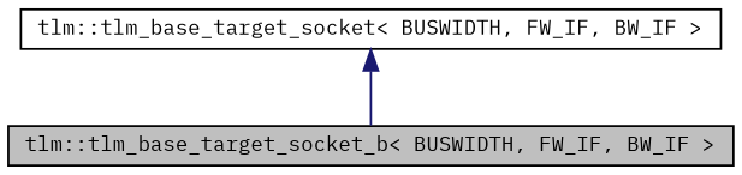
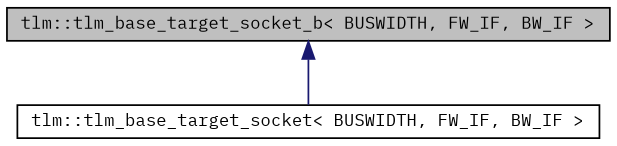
  digraph {
    fontname="IBM Plex Mono"
    node [color=black fontname="IBM Plex Mono" fontsize=10 shape=record style=filled]
    n1 [fillcolor=grey75 fontcolor=black height=0.2 label="tlm::tlm_base_target_socket_b\< BUSWIDTH, FW_IF, BW_IF \>" width=0.4]
    n2 [fillcolor=white height=0.2 label="tlm::tlm_base_target_socket\< BUSWIDTH, FW_IF, BW_IF \>" width=0.4]
-   n2 -> n1 [color=midnightblue dir=back fontname="IBM Plex Mono" fontsize=10 labelfontname=FreeSans labelfontsize=10 style=solid]
+   n1 -> n2 [color=midnightblue dir=back fontname="IBM Plex Mono" fontsize=10 labelfontname=FreeSans labelfontsize=10 style=solid]
  }
